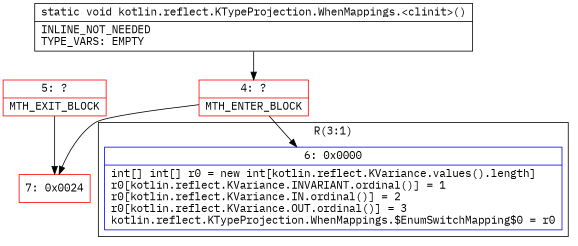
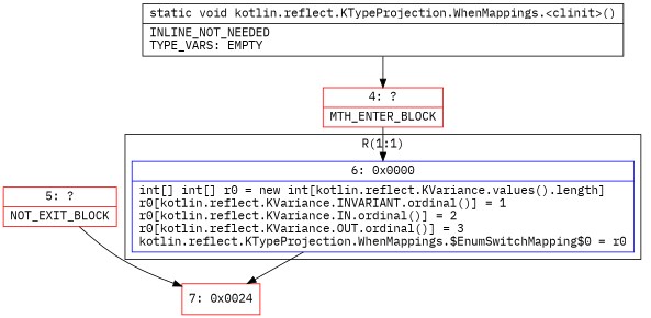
  digraph {
    fontname="IBM Plex Mono"
    node [color=red fontname="IBM Plex Mono" shape=record]
    edge [fontname="IBM Plex Mono"]
    n1 [color=blue label="{6\:\ 0x0000|int[] int[] r0 = new int[kotlin.reflect.KVariance.values().length]\lr0[kotlin.reflect.KVariance.INVARIANT.ordinal()] = 1\lr0[kotlin.reflect.KVariance.IN.ordinal()] = 2\lr0[kotlin.reflect.KVariance.OUT.ordinal()] = 3\lkotlin.reflect.KTypeProjection.WhenMappings.$EnumSwitchMapping$0 = r0\l}"]
    n2 [label="{7\:\ 0x0024}"]
    n3 [label="{4\:\ ?|MTH_ENTER_BLOCK\l}"]
-   n4 [label="{5\:\ ?|MTH_EXIT_BLOCK\l}"]
+   n4 [label="{5\:\ ?|NOT_EXIT_BLOCK\l}"]
    n5 [label="{static void kotlin.reflect.KTypeProjection.WhenMappings.\<clinit\>()  | INLINE_NOT_NEEDED\lTYPE_VARS: EMPTY\l}" color=""]
    subgraph cluster_1 {
-     label="R(3:1)"
+     label="R(1:1)"
      n1
    }
-   n3 -> n2
+   n1 -> n2
    n3 -> n1
    n4 -> n2
    n5 -> n3
  }
